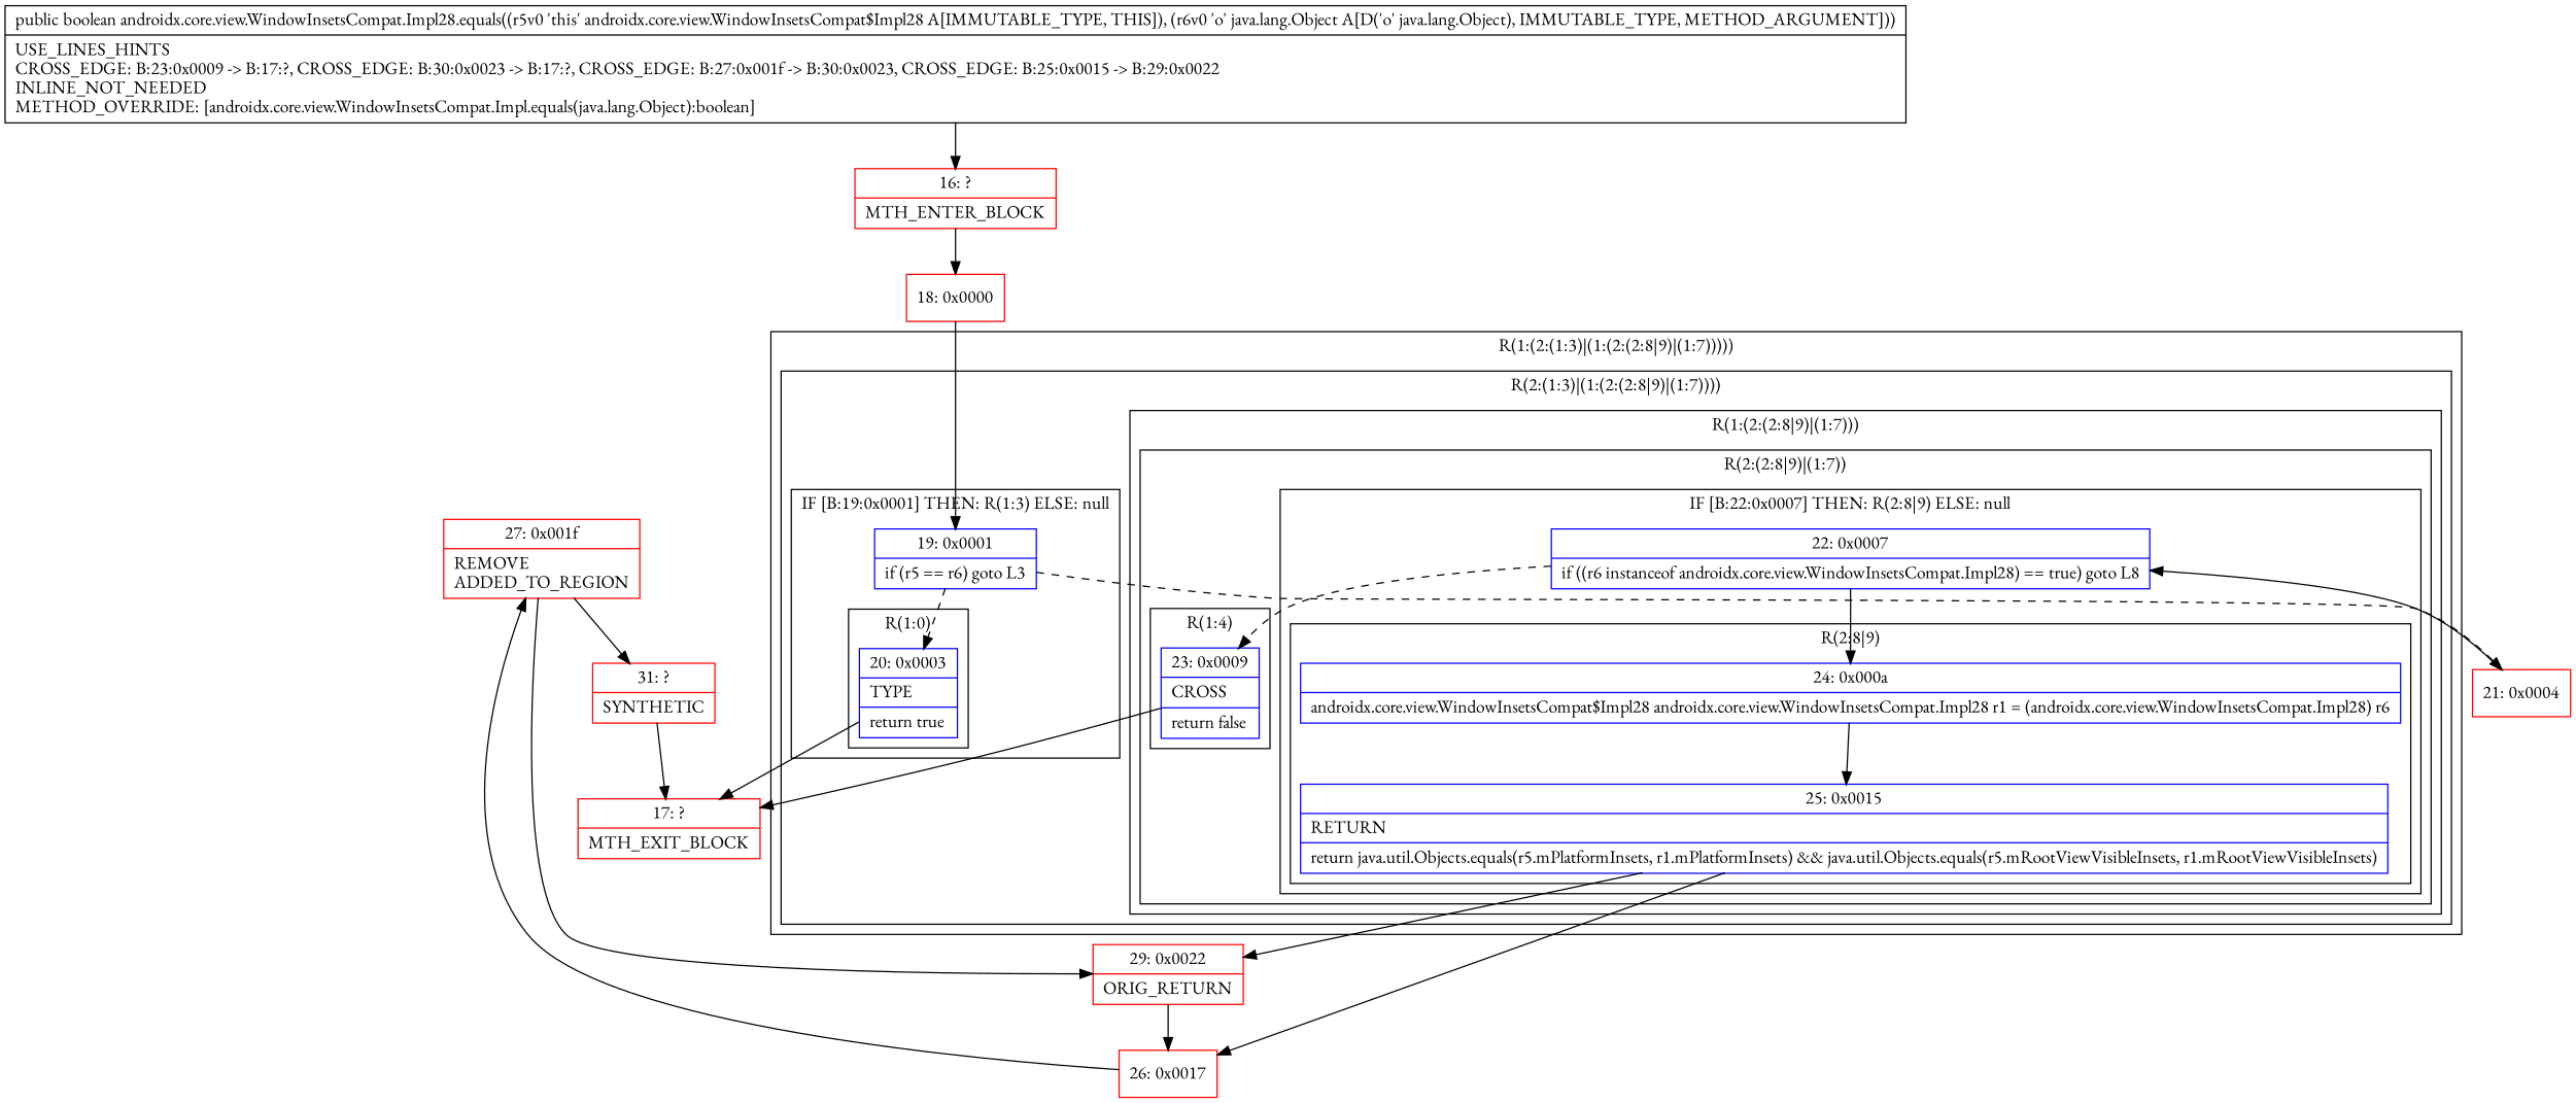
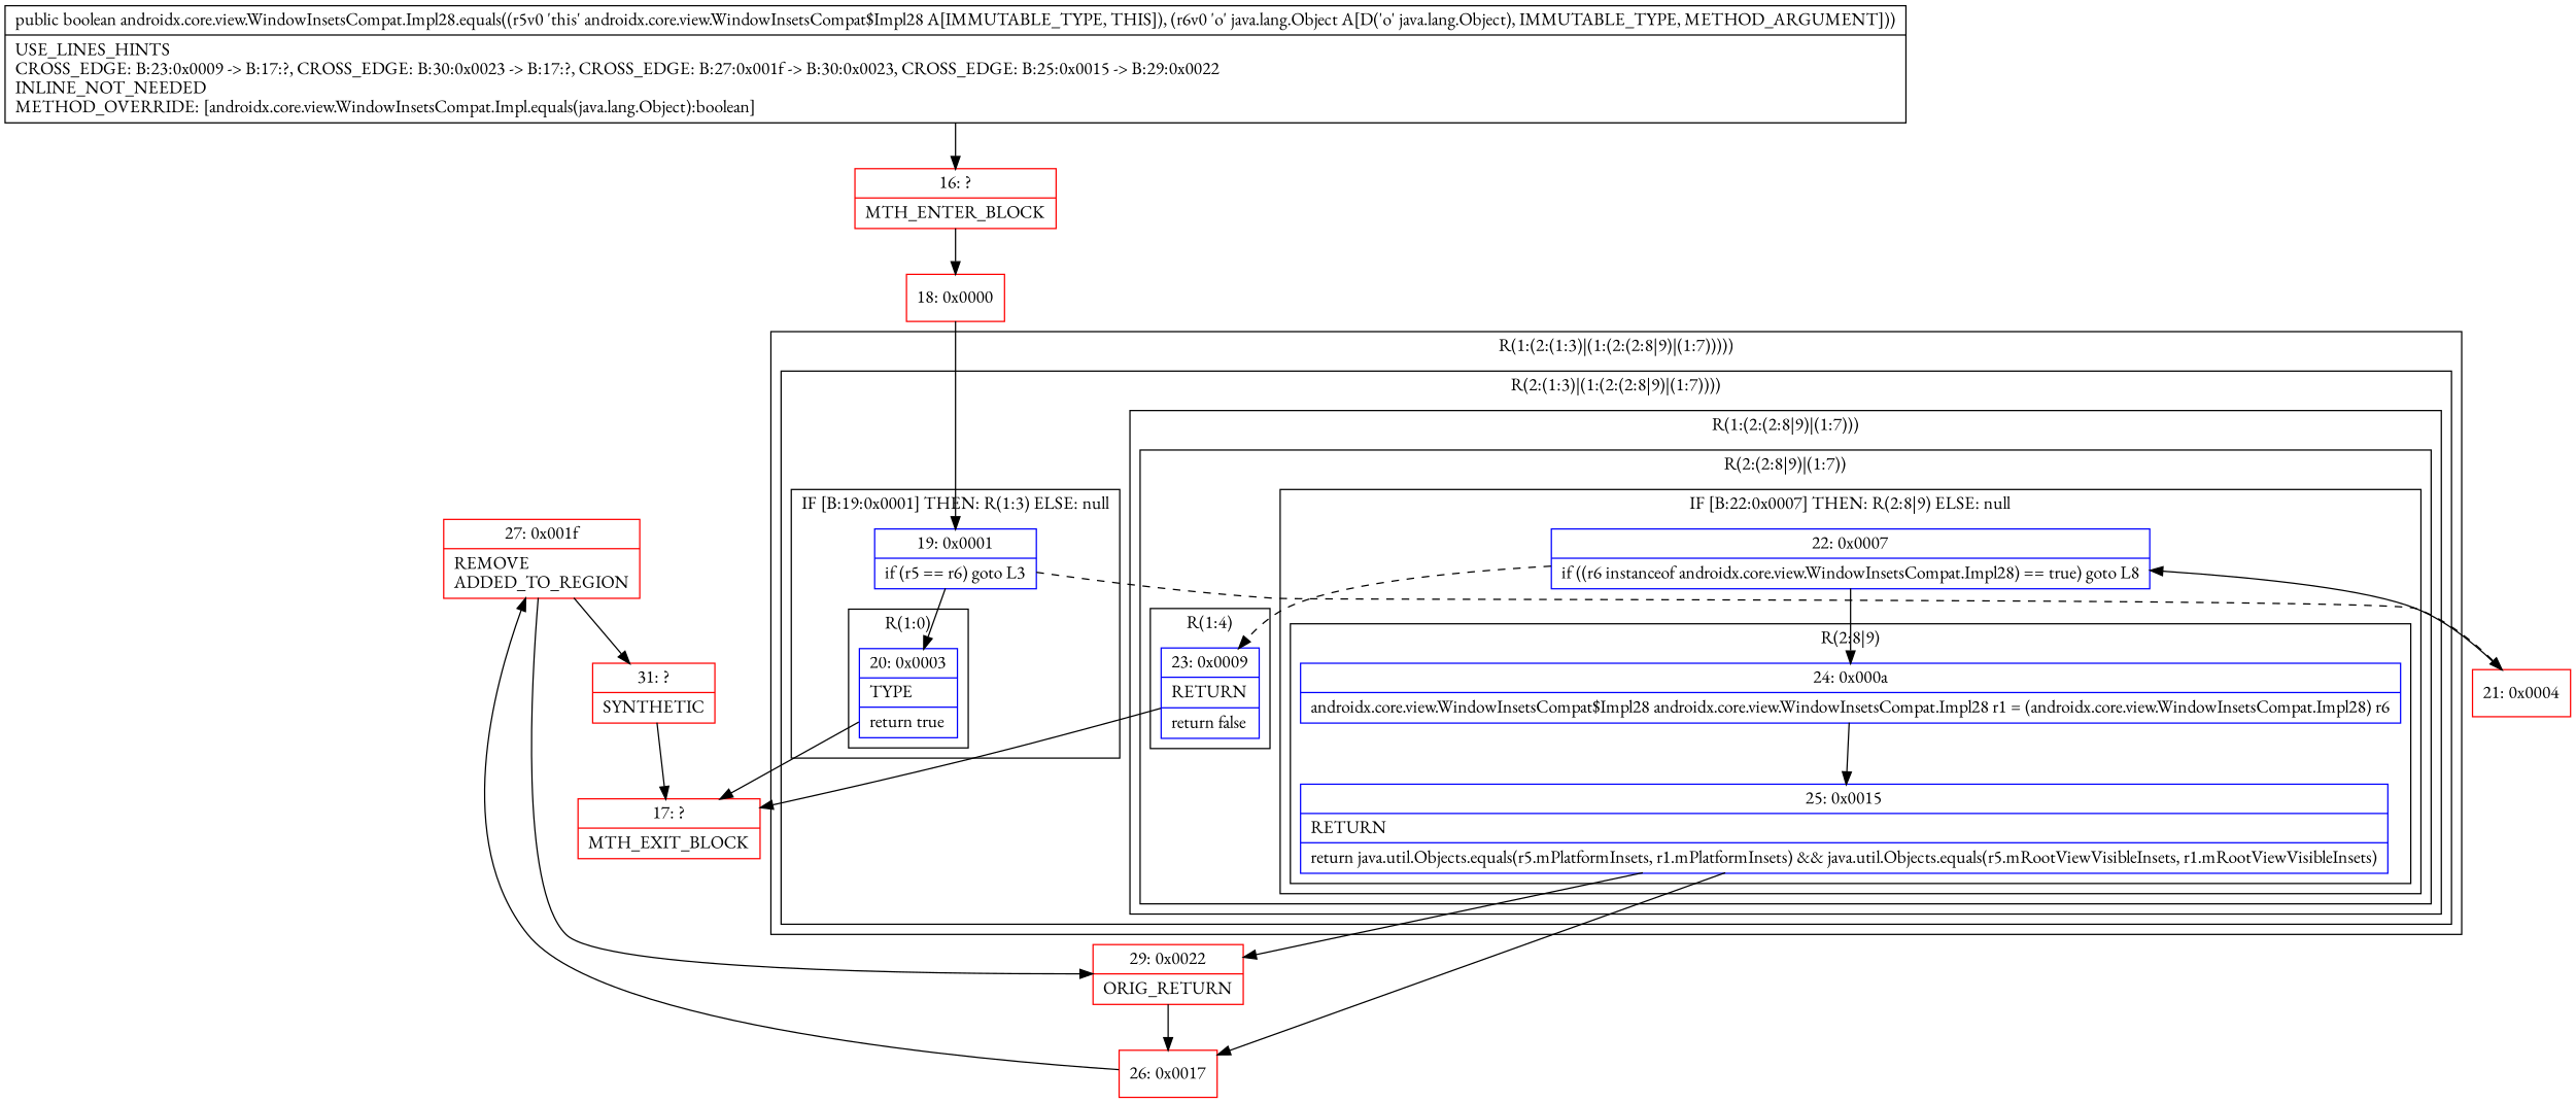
  digraph {
    fontname="EB Garamond"
    node [color=red fontname="EB Garamond" shape=record]
    edge [fontname="EB Garamond"]
    n1 [color=blue label="{20\:\ 0x0003|TYPE\l|return true\l}"]
    n2 [color=blue label="{19\:\ 0x0001|if (r5 == r6) goto L3\l}"]
    n3 [color=blue label="{24\:\ 0x000a|androidx.core.view.WindowInsetsCompat$Impl28 androidx.core.view.WindowInsetsCompat.Impl28 r1 = (androidx.core.view.WindowInsetsCompat.Impl28) r6\l}"]
    n4 [color=blue label="{25\:\ 0x0015|RETURN\l|return java.util.Objects.equals(r5.mPlatformInsets, r1.mPlatformInsets) && java.util.Objects.equals(r5.mRootViewVisibleInsets, r1.mRootViewVisibleInsets)\l}"]
    n5 [color=blue label="{22\:\ 0x0007|if ((r6 instanceof androidx.core.view.WindowInsetsCompat.Impl28) == true) goto L8\l}"]
-   n6 [color=blue label="{23\:\ 0x0009|CROSS\l|return false\l}"]
+   n6 [color=blue label="{23\:\ 0x0009|RETURN\l|return false\l}"]
    n7 [label="{17\:\ ?|MTH_EXIT_BLOCK\l}"]
    n8 [label="{21\:\ 0x0004}"]
    n9 [label="{26\:\ 0x0017}"]
    n10 [label="{29\:\ 0x0022|ORIG_RETURN\l}"]
    n11 [label="{27\:\ 0x001f|REMOVE\lADDED_TO_REGION\l}"]
    n12 [label="{16\:\ ?|MTH_ENTER_BLOCK\l}"]
    n13 [label="{18\:\ 0x0000}"]
    n14 [label="{31\:\ ?|SYNTHETIC\l}"]
    n15 [label="{public boolean androidx.core.view.WindowInsetsCompat.Impl28.equals((r5v0 'this' androidx.core.view.WindowInsetsCompat$Impl28 A[IMMUTABLE_TYPE, THIS]), (r6v0 'o' java.lang.Object A[D('o' java.lang.Object), IMMUTABLE_TYPE, METHOD_ARGUMENT]))  | USE_LINES_HINTS\lCROSS_EDGE: B:23:0x0009 \-\> B:17:?, CROSS_EDGE: B:30:0x0023 \-\> B:17:?, CROSS_EDGE: B:27:0x001f \-\> B:30:0x0023, CROSS_EDGE: B:25:0x0015 \-\> B:29:0x0022\lINLINE_NOT_NEEDED\lMETHOD_OVERRIDE: [androidx.core.view.WindowInsetsCompat.Impl.equals(java.lang.Object):boolean]\l}" color=""]
    subgraph cluster_1 {
      label="R(1:(2:(1:3)|(1:(2:(2:8|9)|(1:7)))))"
      subgraph cluster_2 {
        label="R(2:(1:3)|(1:(2:(2:8|9)|(1:7))))"
        subgraph cluster_3 {
          label="IF [B:19:0x0001] THEN: R(1:3) ELSE: null"
          n2
          subgraph cluster_4 {
            label="R(1:0)"
            n1
          }
        }
        subgraph cluster_5 {
          label="R(1:(2:(2:8|9)|(1:7)))"
          subgraph cluster_6 {
            label="R(2:(2:8|9)|(1:7))"
            subgraph cluster_7 {
              label="IF [B:22:0x0007] THEN: R(2:8|9) ELSE: null"
              n5
              subgraph cluster_8 {
                label="R(2:8|9)"
                n3
                n4
              }
            }
            subgraph cluster_9 {
              label="R(1:4)"
              n6
            }
          }
        }
      }
    }
    n1 -> n7
-   n2 -> n1 [style=dashed]
+   n2 -> n1
    n2 -> n8 [style=dashed]
    n3 -> n4
    n4 -> n9
    n4 -> n10
    n5 -> n3
    n5 -> n6 [style=dashed]
    n6 -> n7
    n8 -> n5
    n9 -> n11
    n10 -> n9
    n11 -> n10
    n11 -> n14
    n12 -> n13
    n13 -> n2
    n14 -> n7
    n15 -> n12
  }
